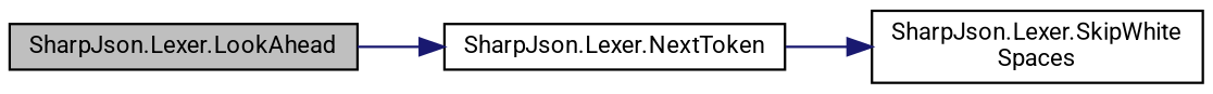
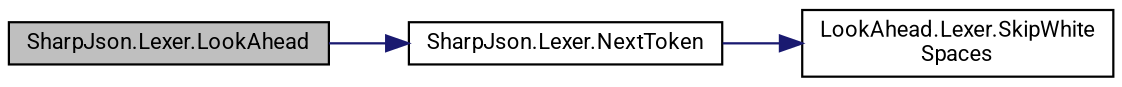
  digraph {
    fontname=Roboto
    rankdir=LR
    node [color=black fillcolor=white fontname=Roboto fontsize=10 shape=record style=filled]
    edge [color=midnightblue fontname=Roboto fontsize=10 labelfontname=Helvetica labelfontsize=10 style=solid]
    n1 [fillcolor=grey75 fontcolor=black height=0.2 label="SharpJson.Lexer.LookAhead" width=0.4]
    n2 [height=0.2 label="SharpJson.Lexer.NextToken" width=0.4]
-   n3 [height=0.2 label="SharpJson.Lexer.SkipWhite\lSpaces" width=0.4]
+   n3 [height=0.2 label="LookAhead.Lexer.SkipWhite\lSpaces" width=0.4]
    n1 -> n2
    n2 -> n3
  }
